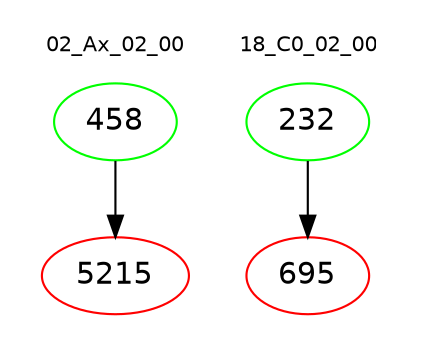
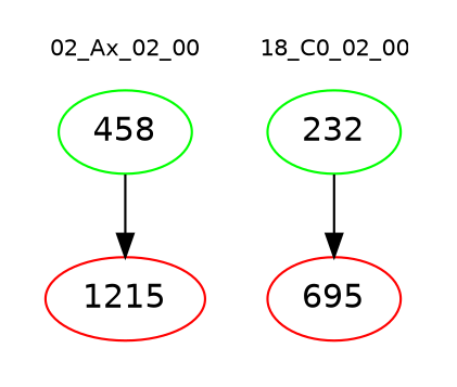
  digraph {
    fontname="DejaVu Sans"
    node [color=green fontname="DejaVu Sans"]
    edge [color=black fontname="DejaVu Sans"]
    n1 [label=458]
-   n2 [color=red label=5215]
+   n2 [color=red label=1215]
    n3 [label=232]
    n4 [color=red label=695]
    subgraph cluster_1 {
      color=white
      fontsize=10
      label="02_Ax_02_00"
      n1
      n2
    }
    subgraph cluster_2 {
      color=white
      fontsize=10
      label="18_C0_02_00"
      n3
      n4
    }
    n1 -> n2
    n3 -> n4
  }
